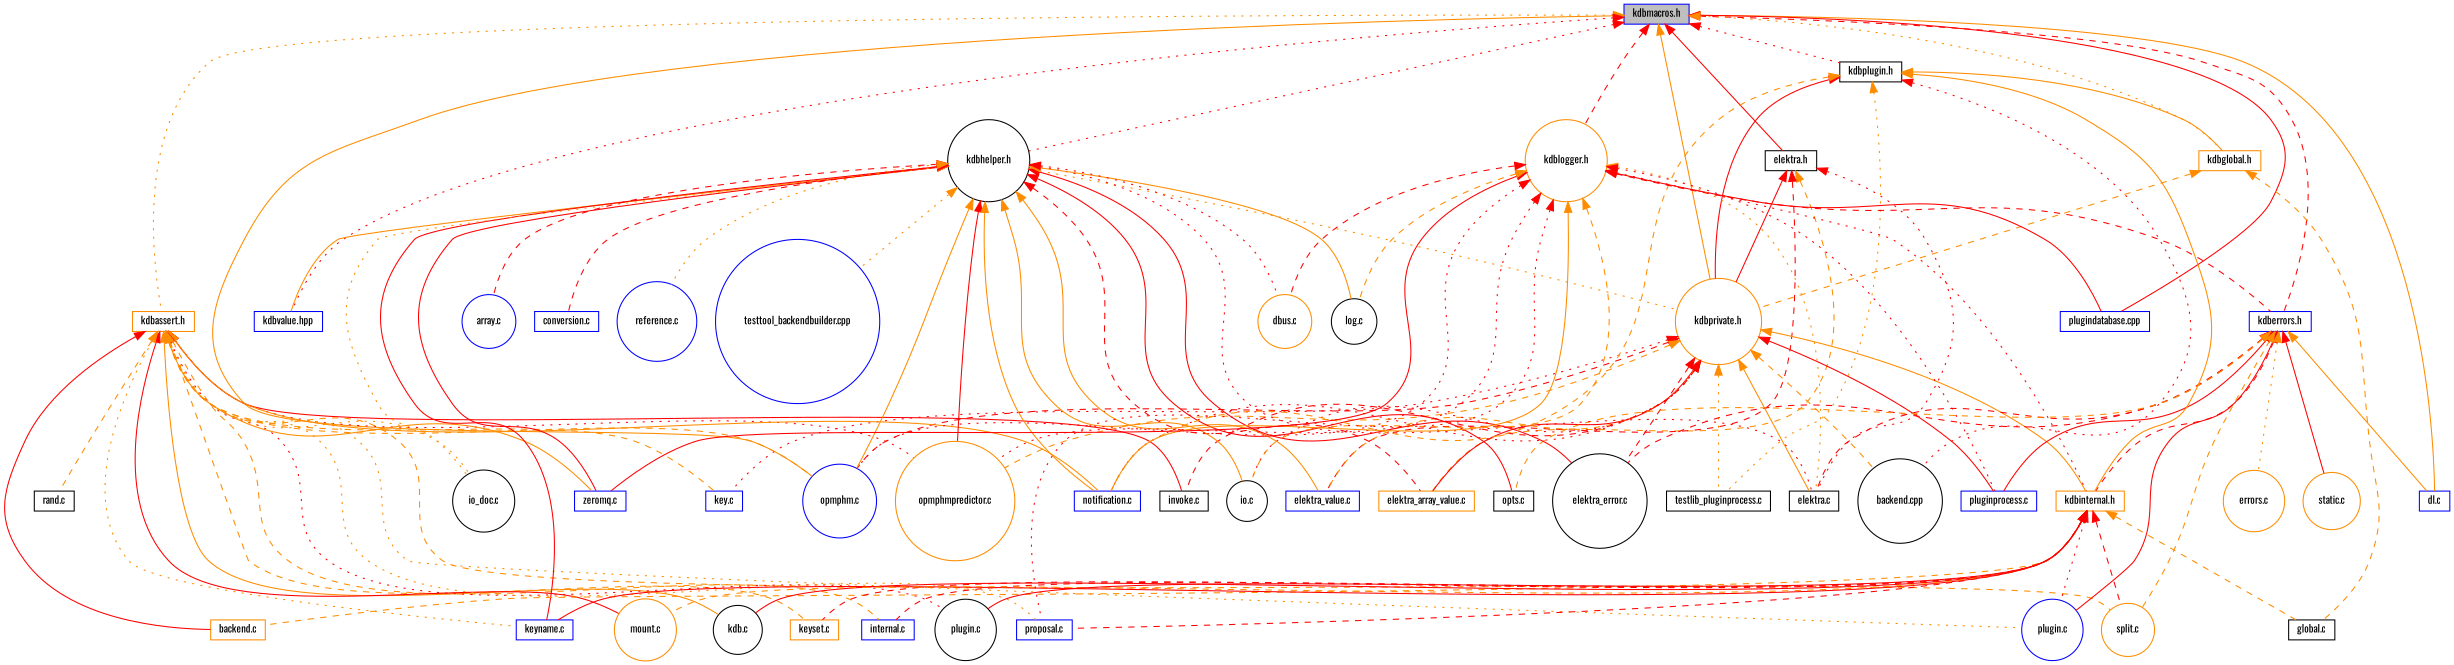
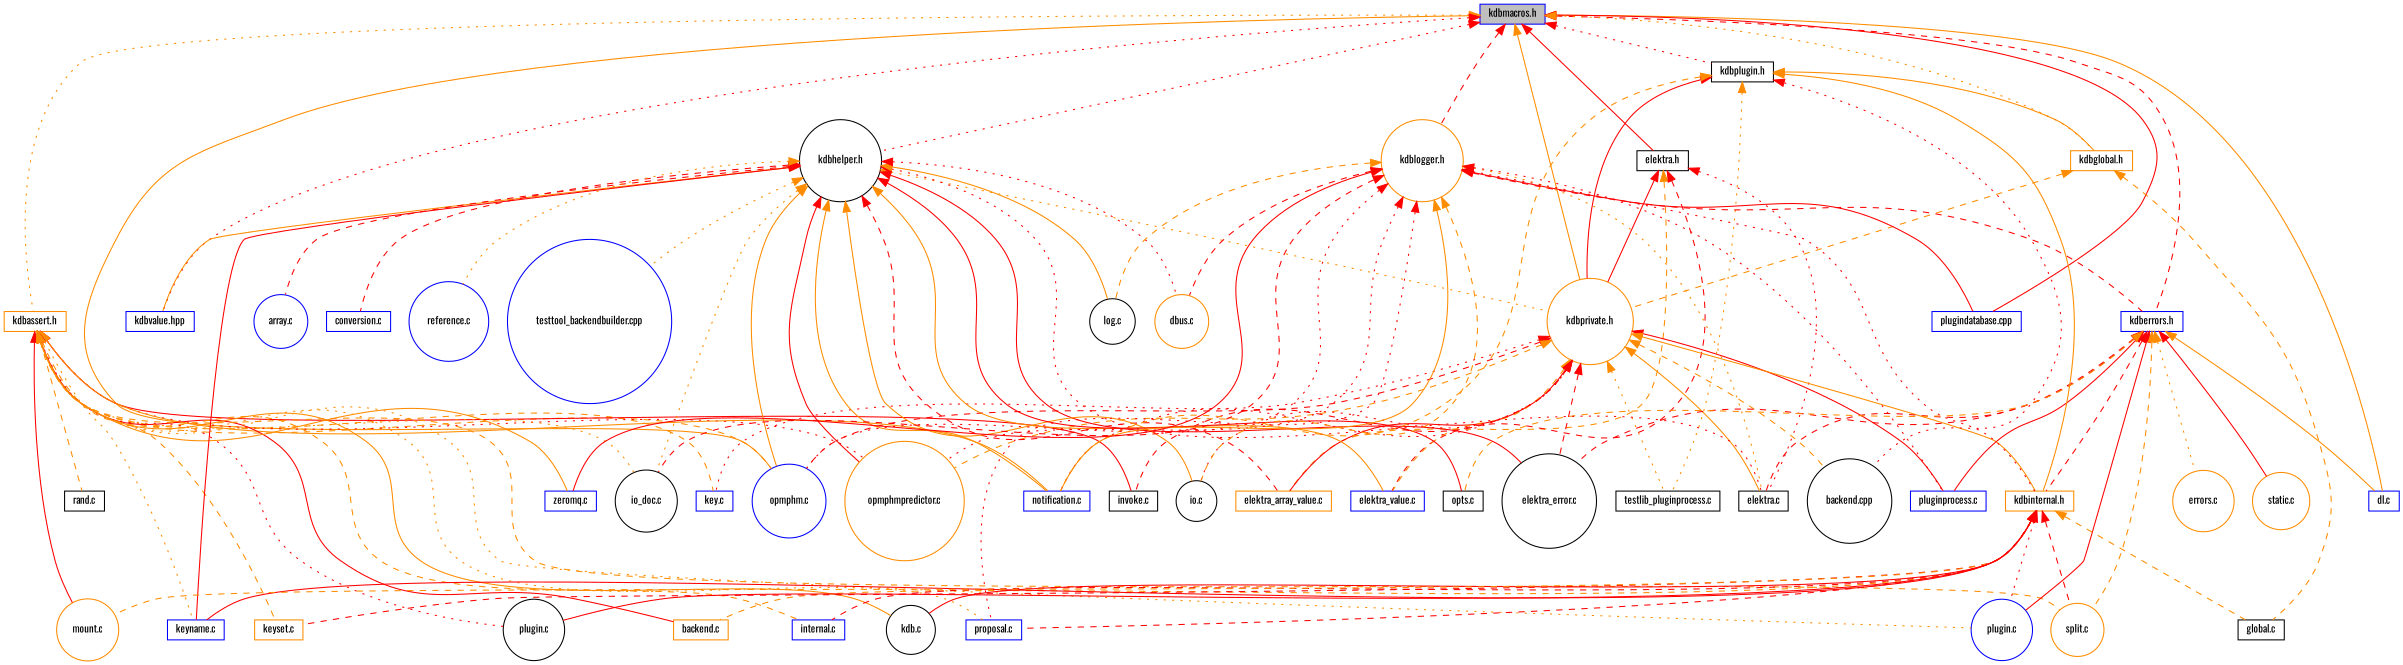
  digraph {
    fontname=Oswald
    node [color=blue fillcolor=white fontname=Oswald fontsize=10 shape=box style=filled]
    edge [color=red dir=back fontname=Oswald fontsize=10 labelfontname=Helvetica labelfontsize=10 style=solid]
    n1 [fillcolor=grey75 fontcolor=black height=0.2 label="kdbmacros.h" width=0.4]
    n2 [height=0.2 label="opmphm.c" shape=circle width=0.4]
    n3 [height=0.2 label="dl.c" width=0.4]
    n4 [height=0.2 label="plugindatabase.cpp" width=0.4]
    n5 [color=black height=0.2 label="elektra.h" width=0.4]
    n6 [color=darkorange height=0.2 label="kdbprivate.h" shape=circle width=0.4]
    n7 [color=darkorange height=0.2 label="kdbassert.h" width=0.4]
    n8 [height=0.2 label="kdberrors.h" width=0.4]
    n9 [color=darkorange height=0.2 label="kdbglobal.h" width=0.4]
    n10 [color=black height=0.2 label="kdbhelper.h" shape=circle width=0.4]
    n11 [height=0.2 label="kdbvalue.hpp" width=0.4]
    n12 [color=black height=0.2 label="kdbplugin.h" width=0.4]
    n13 [color=darkorange height=0.2 label="kdblogger.h" shape=circle width=0.4]
    n14 [color=black height=0.2 label="elektra.c" width=0.4]
    n15 [color=darkorange height=0.2 label="elektra_array_value.c" width=0.4]
    n16 [height=0.2 label="elektra_value.c" width=0.4]
    n17 [height=0.2 label="key.c" width=0.4]
    n18 [color=darkorange height=0.2 label="opmphmpredictor.c" shape=circle width=0.4]
    n19 [color=black height=0.2 label="elektra_error.c" shape=circle width=0.4]
    n20 [color=black height=0.2 label="invoke.c" width=0.4]
    n21 [color=black height=0.2 label="io.c" shape=circle width=0.4]
    n22 [height=0.2 label="notification.c" width=0.4]
    n23 [height=0.2 label="pluginprocess.c" width=0.4]
    n24 [color=black height=0.2 label="testlib_pluginprocess.c" width=0.4]
    n25 [color=black height=0.2 label="backend.cpp" shape=circle width=0.4]
    n26 [color=darkorange height=0.2 label="kdbinternal.h" width=0.4]
    n27 [color=darkorange height=0.2 label="backend.c" width=0.4]
    n28 [height=0.2 label="internal.c" width=0.4]
    n29 [color=black height=0.2 label="kdb.c" shape=circle width=0.4]
    n30 [height=0.2 label="keyname.c" width=0.4]
    n31 [color=darkorange height=0.2 label="keyset.c" width=0.4]
    n32 [color=darkorange height=0.2 label="mount.c" shape=circle width=0.4]
    n33 [height=0.2 label="plugin.c" shape=circle width=0.4]
    n34 [color=darkorange height=0.2 label="split.c" shape=circle width=0.4]
    n35 [color=black height=0.2 label="plugin.c" shape=circle width=0.4]
    n36 [height=0.2 label="proposal.c" width=0.4]
    n37 [color=black height=0.2 label="rand.c" width=0.4]
    n38 [height=0.2 label="zeromq.c" width=0.4]
    n39 [color=black height=0.2 label="io_doc.c" shape=circle width=0.4]
    n40 [color=darkorange height=0.2 label="errors.c" shape=circle width=0.4]
    n41 [color=darkorange height=0.2 label="static.c" shape=circle width=0.4]
    n42 [color=black height=0.2 label="opts.c" width=0.4]
    n43 [color=black height=0.2 label="global.c" width=0.4]
    n44 [height=0.2 label="array.c" shape=circle width=0.4]
    n45 [height=0.2 label="conversion.c" width=0.4]
    n46 [height=0.2 label="reference.c" shape=circle width=0.4]
    n47 [color=black height=0.2 label="log.c" shape=circle width=0.4]
    n48 [color=darkorange height=0.2 label="dbus.c" shape=circle width=0.4]
    n49 [height=0.2 label="testtool_backendbuilder.cpp" shape=circle width=0.4]
    n1 -> n2 [color=darkorange]
    n1 -> n3 [color=darkorange]
    n1 -> n4
    n1 -> n5
    n1 -> n6 [color=darkorange]
    n1 -> n7 [color=darkorange style=dotted]
    n1 -> n8 [style=dashed]
    n1 -> n9 [color=darkorange style=dotted]
    n1 -> n10 [style=dotted]
    n1 -> n11 [style=dotted]
    n1 -> n12 [style=dotted]
    n1 -> n13 [style=dashed]
    n5 -> n6
    n5 -> n14 [style=dotted]
    n5 -> n15 [color=darkorange style=dashed]
    n5 -> n16 [style=dashed]
    n6 -> n2 [style=dashed]
    n6 -> n14 [color=darkorange]
    n6 -> n15
    n6 -> n16 [color=darkorange style=dashed]
    n6 -> n17 [style=dotted]
    n6 -> n18 [color=darkorange style=dashed]
    n6 -> n19 [style=dashed]
    n6 -> n20 [style=dashed]
    n6 -> n21 [style=dotted]
    n6 -> n22 [style=dotted]
    n6 -> n23
    n6 -> n24 [color=darkorange style=dotted]
    n6 -> n25 [color=darkorange style=dashed]
    n6 -> n26 [color=darkorange]
    n7 -> n2 [color=darkorange style=dashed]
    n7 -> n17 [color=darkorange style=dashed]
    n7 -> n18 [style=dotted]
    n7 -> n20
    n7 -> n22 [color=darkorange]
    n7 -> n27
    n7 -> n28 [color=darkorange style=dashed]
    n7 -> n29 [color=darkorange]
    n7 -> n30 [color=darkorange style=dotted]
    n7 -> n31 [color=darkorange style=dashed]
    n7 -> n32
    n7 -> n33 [color=darkorange style=dotted]
    n7 -> n34 [color=darkorange style=dashed]
    n7 -> n35 [style=dotted]
    n7 -> n36 [color=darkorange style=dotted]
    n7 -> n37 [color=darkorange style=dashed]
    n7 -> n38 [color=darkorange]
    n7 -> n39 [color=darkorange style=dotted]
    n8 -> n3 [color=darkorange]
    n8 -> n14 [style=dashed]
    n8 -> n19 [style=dashed]
    n8 -> n23
    n8 -> n26 [style=dashed]
    n8 -> n33
    n8 -> n34 [color=darkorange style=dashed]
    n8 -> n40 [color=darkorange style=dotted]
    n8 -> n41
    n8 -> n42 [color=darkorange style=dashed]
    n9 -> n6 [color=darkorange style=dashed]
    n9 -> n43 [color=darkorange style=dashed]
    n10 -> n2 [color=darkorange]
    n10 -> n6 [color=darkorange style=dotted]
    n10 -> n11 [color=darkorange]
    n10 -> n14 [style=dotted]
    n10 -> n15 [style=dashed]
    n10 -> n16 [color=darkorange]
    n10 -> n18
    n10 -> n19
    n10 -> n21 [color=darkorange]
    n10 -> n22 [color=darkorange]
    n10 -> n30
-   n10 -> n38
    n10 -> n39 [color=darkorange style=dotted]
    n10 -> n42
    n10 -> n44 [style=dashed]
    n10 -> n45 [style=dashed]
    n10 -> n46 [color=darkorange style=dotted]
    n10 -> n47 [color=darkorange]
    n10 -> n48 [style=dotted]
    n10 -> n49 [color=darkorange style=dotted]
    n12 -> n6
    n12 -> n9 [color=darkorange]
    n12 -> n22 [color=darkorange style=dashed]
    n12 -> n24 [color=darkorange style=dotted]
    n12 -> n25 [style=dotted]
    n12 -> n26 [color=darkorange]
    n13 -> n2 [style=dotted]
    n13 -> n4
    n13 -> n8 [style=dashed]
    n13 -> n14 [color=darkorange style=dotted]
    n13 -> n18 [style=dotted]
    n13 -> n21 [color=darkorange style=dashed]
    n13 -> n22 [color=darkorange]
    n13 -> n23 [style=dotted]
    n13 -> n26 [style=dotted]
    n13 -> n36 [style=dotted]
    n13 -> n38
+   n13 -> n39 [style=dashed]
    n13 -> n47 [color=darkorange style=dashed]
    n13 -> n48 [style=dashed]
    n26 -> n27 [color=darkorange style=dashed]
    n26 -> n28 [style=dashed]
    n26 -> n29
    n26 -> n30
    n26 -> n31 [style=dashed]
    n26 -> n32 [color=darkorange style=dashed]
    n26 -> n33 [style=dotted]
    n26 -> n34 [style=dashed]
    n26 -> n35
    n26 -> n36 [style=dashed]
    n26 -> n43 [color=darkorange style=dashed]
  }
